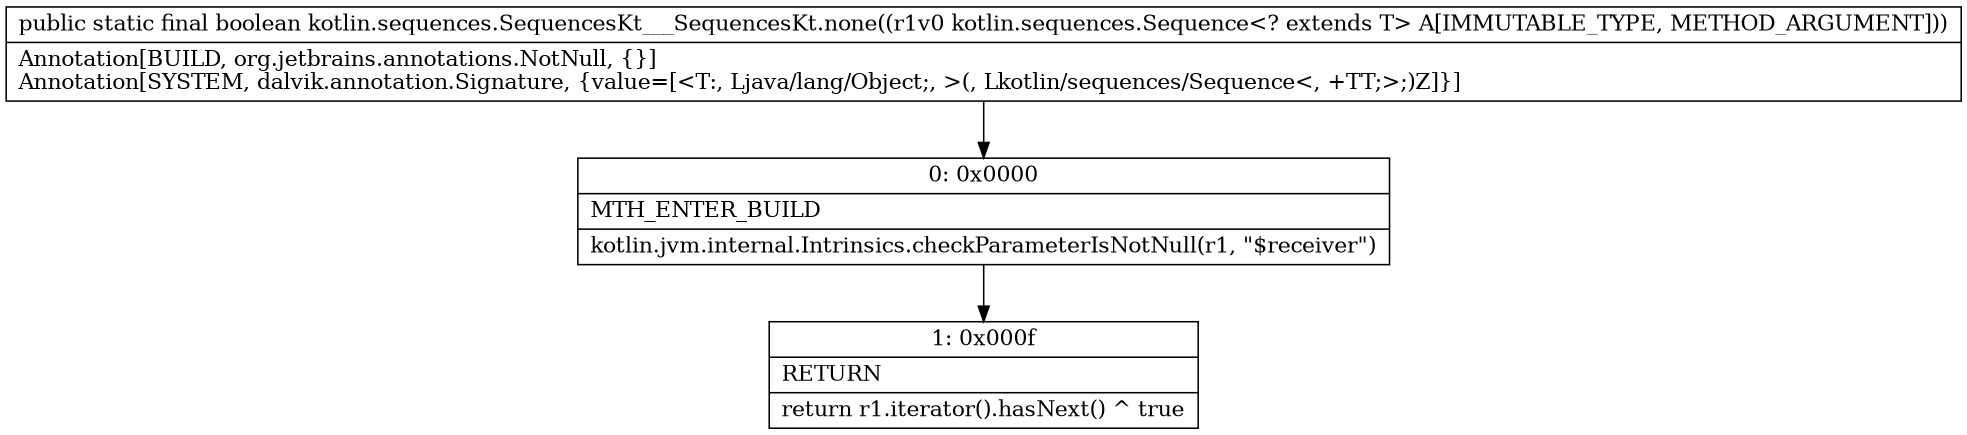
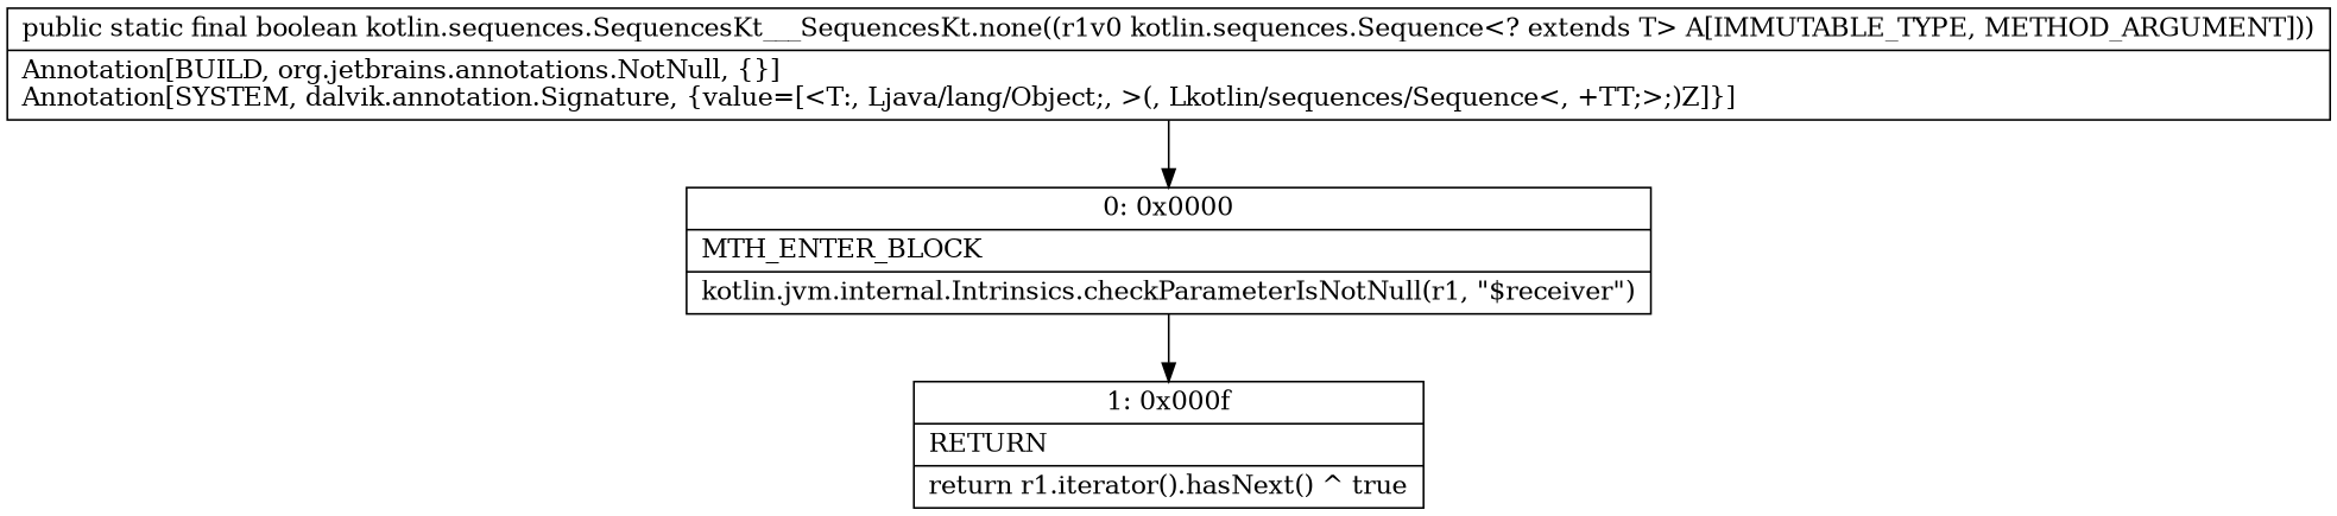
  digraph {
    fontname="DejaVu Serif"
    node [shape=record fontname="DejaVu Serif"]
    edge [fontname="DejaVu Serif"]
-   n1 [label="{0\:\ 0x0000|MTH_ENTER_BUILD\l|kotlin.jvm.internal.Intrinsics.checkParameterIsNotNull(r1, \"$receiver\")\l}"]
+   n1 [label="{0\:\ 0x0000|MTH_ENTER_BLOCK\l|kotlin.jvm.internal.Intrinsics.checkParameterIsNotNull(r1, \"$receiver\")\l}"]
    n2 [label="{1\:\ 0x000f|RETURN\l|return r1.iterator().hasNext() ^ true\l}"]
    n3 [label="{public static final boolean kotlin.sequences.SequencesKt___SequencesKt.none((r1v0 kotlin.sequences.Sequence\<? extends T\> A[IMMUTABLE_TYPE, METHOD_ARGUMENT]))  | Annotation[BUILD, org.jetbrains.annotations.NotNull, \{\}]\lAnnotation[SYSTEM, dalvik.annotation.Signature, \{value=[\<T:, Ljava\/lang\/Object;, \>(, Lkotlin\/sequences\/Sequence\<, +TT;\>;)Z]\}]\l}"]
    n1 -> n2
    n3 -> n1
  }
